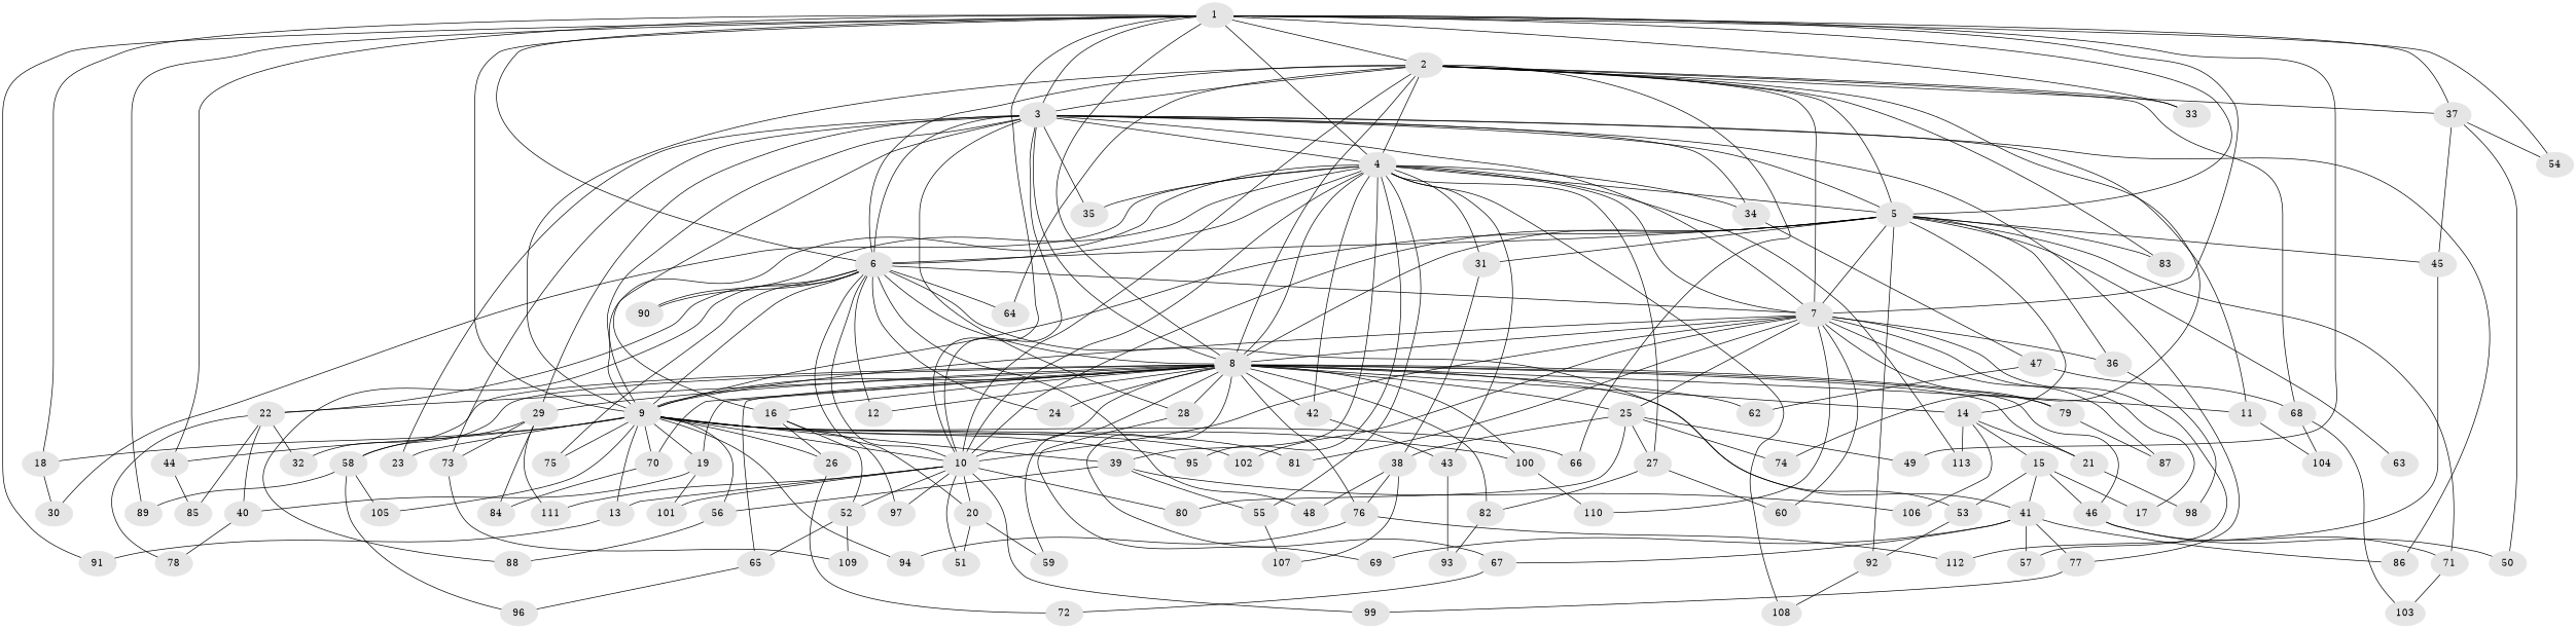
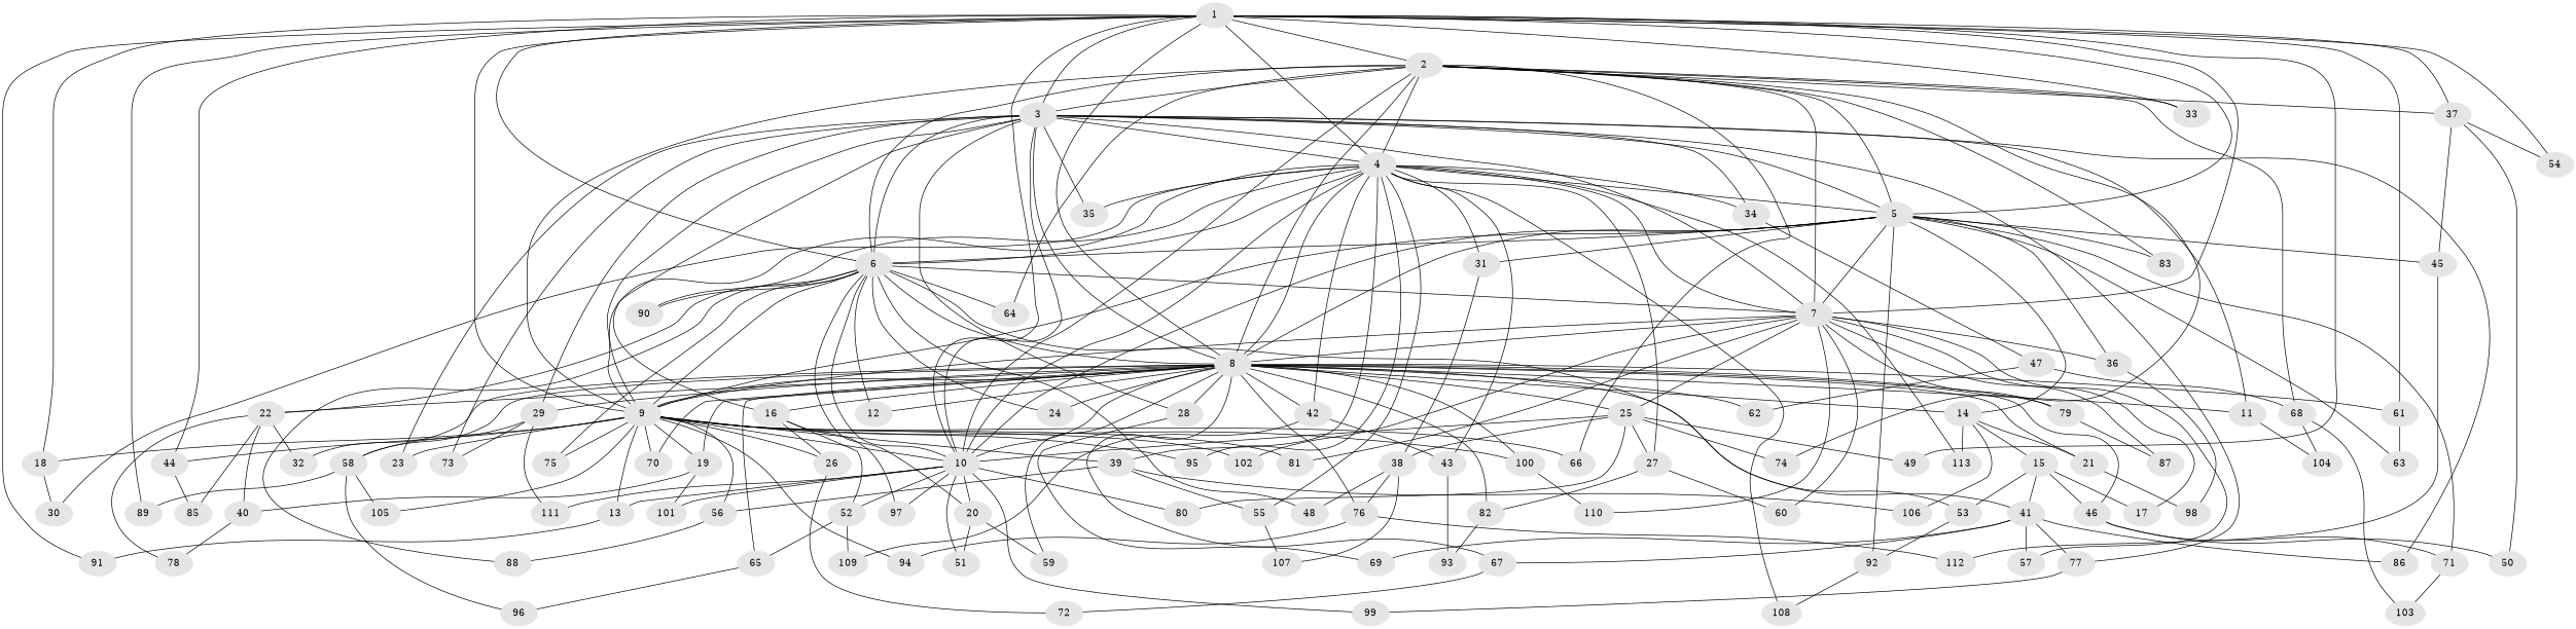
  graph {
    node [color=gray90 style=filled]
    1
    2
    3
    4
    5
    6
    7
    8
    9
    10
    18
    33
    37
    44
    49
    54
+   61
    89
    91
    64
    66
    68
    74
    83
    11
    16
    23
    28
    29
    34
    35
    73
    77
    86
    27
    30
    31
    39
    42
    43
    55
    90
    95
    108
    113
    14
    36
    45
    63
    71
    92
    12
    20
    22
    24
    48
    53
    75
    88
    17
    25
    57
    60
    79
    81
    87
    102
    110
    19
    21
    32
    41
    46
    58
    59
    62
    65
    67
    70
    76
    82
    100
    13
    26
    56
    94
    105
    51
    52
    80
    97
    99
    101
    111
    50
    85
    15
    104
    103
    69
-   84
    47
    38
    106
    109
    93
    107
    98
    112
    40
    78
    96
    72
    1 -- 2
    1 -- 3
    1 -- 4
    1 -- 5
    1 -- 6
    1 -- 7
    1 -- 8
    1 -- 9
    1 -- 10
    1 -- 18
    1 -- 33
    1 -- 37
    1 -- 44
    1 -- 49
    1 -- 54
+   1 -- 61
    1 -- 89
    1 -- 91
    2 -- 3
    2 -- 4
    2 -- 5
    2 -- 6
    2 -- 7
    2 -- 8
    2 -- 9
    2 -- 10
    2 -- 33
    2 -- 37
    2 -- 64
    2 -- 66
    2 -- 68
    2 -- 74
    2 -- 83
    3 -- 4
    3 -- 5
    3 -- 6
    3 -- 7
    3 -- 8
    3 -- 9
    3 -- 10
    3 -- 11
    3 -- 16
    3 -- 23
    3 -- 28
    3 -- 29
    3 -- 34
    3 -- 35
    3 -- 73
    3 -- 77
    3 -- 86
    4 -- 5
    4 -- 6
    4 -- 7
    4 -- 8
    4 -- 9
    4 -- 10
    4 -- 34
    4 -- 35
    4 -- 27
    4 -- 30
    4 -- 31
    4 -- 39
    4 -- 42
    4 -- 43
    4 -- 55
    4 -- 90
    4 -- 95
    4 -- 108
    4 -- 113
    5 -- 6
    5 -- 7
    5 -- 8
    5 -- 9
    5 -- 10
    5 -- 83
    5 -- 31
    5 -- 14
    5 -- 36
    5 -- 45
    5 -- 63
    5 -- 71
    5 -- 92
    6 -- 7
    6 -- 8
    6 -- 9
    6 -- 10
    6 -- 64
    6 -- 90
    6 -- 12
    6 -- 20
    6 -- 22
    6 -- 24
    6 -- 48
    6 -- 53
    6 -- 75
    6 -- 88
    7 -- 8
    7 -- 9
-   7 -- 10
+   25 -- 10
    7 -- 36
    7 -- 17
    7 -- 25
    7 -- 57
    7 -- 60
    7 -- 79
    7 -- 81
    7 -- 87
    7 -- 102
    7 -- 110
    8 -- 9
    8 -- 10
+   8 -- 61
    8 -- 11
    8 -- 16
    8 -- 28
    8 -- 29
    8 -- 42
    8 -- 14
    8 -- 12
    8 -- 22
    8 -- 24
    8 -- 25
    8 -- 79
    8 -- 19
    8 -- 21
    8 -- 32
    8 -- 41
    8 -- 46
    8 -- 58
    8 -- 59
    8 -- 62
    8 -- 65
    8 -- 67
    8 -- 70
    8 -- 76
    8 -- 82
    8 -- 100
    9 -- 10
    9 -- 18
    9 -- 44
    9 -- 66
    9 -- 23
    9 -- 39
    9 -- 95
    9 -- 75
    9 -- 81
    9 -- 102
    9 -- 19
    9 -- 70
    9 -- 100
    9 -- 13
    9 -- 26
    9 -- 56
    9 -- 94
    9 -- 105
    10 -- 20
    10 -- 13
    10 -- 51
    10 -- 52
    10 -- 80
    10 -- 97
    10 -- 99
    10 -- 101
    10 -- 111
    18 -- 30
    37 -- 54
    37 -- 45
    37 -- 50
    44 -- 85
+   61 -- 63
    68 -- 104
    68 -- 103
    11 -- 104
    16 -- 26
    16 -- 52
    16 -- 97
    28 -- 69
    29 -- 73
    29 -- 58
    29 -- 111
-   29 -- 84
    34 -- 47
    77 -- 99
    27 -- 60
    27 -- 82
    31 -- 38
    39 -- 55
    39 -- 56
    39 -- 106
    42 -- 43
-   73 -- 109
+   42 -- 109
    43 -- 93
    55 -- 107
    14 -- 113
    14 -- 21
    14 -- 15
    14 -- 106
    36 -- 98
    45 -- 112
    71 -- 103
    92 -- 108
    20 -- 59
    20 -- 51
    22 -- 32
    22 -- 85
    22 -- 40
    22 -- 78
    53 -- 92
    25 -- 49
    25 -- 74
    25 -- 27
    25 -- 80
    25 -- 38
    79 -- 87
    19 -- 101
    19 -- 40
    21 -- 98
    41 -- 77
    41 -- 86
    41 -- 57
    41 -- 67
    41 -- 69
    46 -- 71
    46 -- 50
    58 -- 89
    58 -- 105
    58 -- 96
    65 -- 96
    67 -- 72
-   70 -- 84
    76 -- 94
    76 -- 112
    82 -- 93
    100 -- 110
    13 -- 91
    26 -- 72
    56 -- 88
    52 -- 65
    52 -- 109
    15 -- 53
    15 -- 17
    15 -- 41
    15 -- 46
    47 -- 68
    47 -- 62
    38 -- 48
    38 -- 76
    38 -- 107
    40 -- 78
  }
